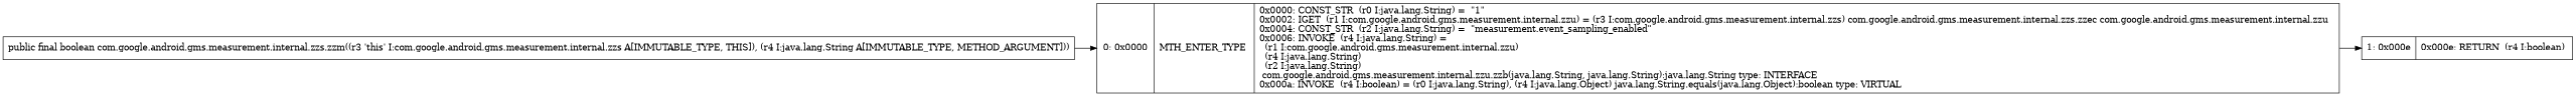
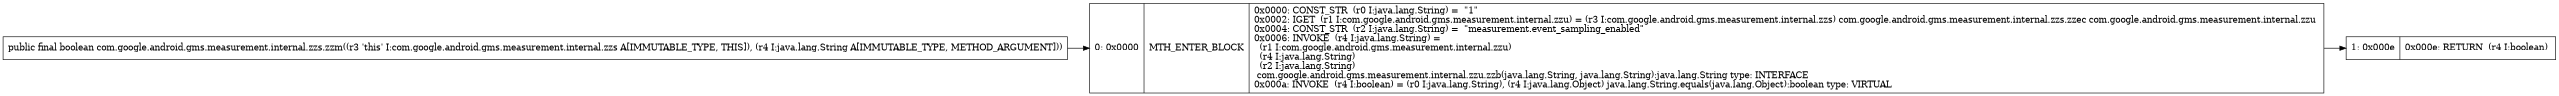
  digraph {
    rankdir=LR
    node [shape=record]
-   n1 [label="{0\:\ 0x0000|MTH_ENTER_TYPE\l|0x0000: CONST_STR  (r0 I:java.lang.String) =  \"1\" \l0x0002: IGET  (r1 I:com.google.android.gms.measurement.internal.zzu) = (r3 I:com.google.android.gms.measurement.internal.zzs) com.google.android.gms.measurement.internal.zzs.zzec com.google.android.gms.measurement.internal.zzu \l0x0004: CONST_STR  (r2 I:java.lang.String) =  \"measurement.event_sampling_enabled\" \l0x0006: INVOKE  (r4 I:java.lang.String) = \l  (r1 I:com.google.android.gms.measurement.internal.zzu)\l  (r4 I:java.lang.String)\l  (r2 I:java.lang.String)\l com.google.android.gms.measurement.internal.zzu.zzb(java.lang.String, java.lang.String):java.lang.String type: INTERFACE \l0x000a: INVOKE  (r4 I:boolean) = (r0 I:java.lang.String), (r4 I:java.lang.Object) java.lang.String.equals(java.lang.Object):boolean type: VIRTUAL \l}"]
+   n1 [label="{0\:\ 0x0000|MTH_ENTER_BLOCK\l|0x0000: CONST_STR  (r0 I:java.lang.String) =  \"1\" \l0x0002: IGET  (r1 I:com.google.android.gms.measurement.internal.zzu) = (r3 I:com.google.android.gms.measurement.internal.zzs) com.google.android.gms.measurement.internal.zzs.zzec com.google.android.gms.measurement.internal.zzu \l0x0004: CONST_STR  (r2 I:java.lang.String) =  \"measurement.event_sampling_enabled\" \l0x0006: INVOKE  (r4 I:java.lang.String) = \l  (r1 I:com.google.android.gms.measurement.internal.zzu)\l  (r4 I:java.lang.String)\l  (r2 I:java.lang.String)\l com.google.android.gms.measurement.internal.zzu.zzb(java.lang.String, java.lang.String):java.lang.String type: INTERFACE \l0x000a: INVOKE  (r4 I:boolean) = (r0 I:java.lang.String), (r4 I:java.lang.Object) java.lang.String.equals(java.lang.Object):boolean type: VIRTUAL \l}"]
    n2 [label="{1\:\ 0x000e|0x000e: RETURN  (r4 I:boolean) \l}"]
    n3 [label="{public final boolean com.google.android.gms.measurement.internal.zzs.zzm((r3 'this' I:com.google.android.gms.measurement.internal.zzs A[IMMUTABLE_TYPE, THIS]), (r4 I:java.lang.String A[IMMUTABLE_TYPE, METHOD_ARGUMENT])) }"]
    n1 -> n2
    n3 -> n1
  }
